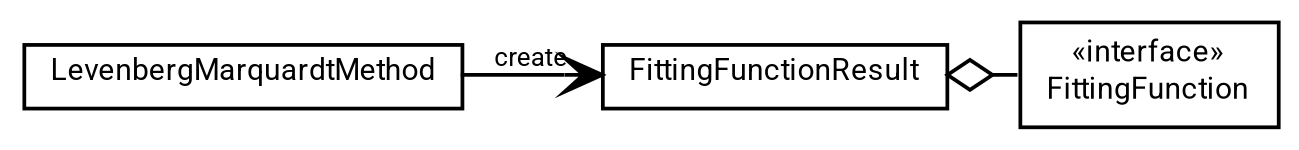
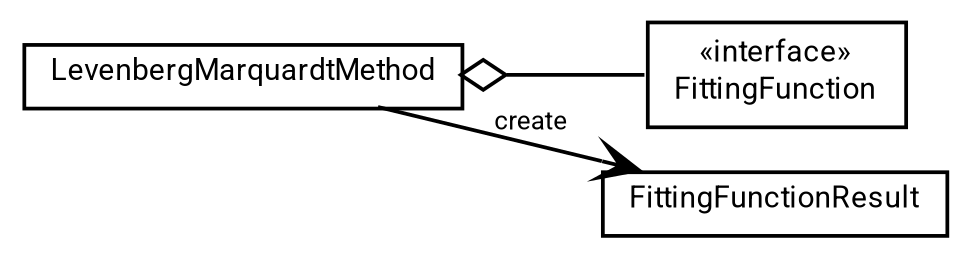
  digraph {
    nodesep=0.15
    rankdir=LR
    ranksep=0.25
    node [fontcolor=black fontname=Roboto fontsize=8 margin=0 shape=plaintext]
    edge [color=black fontname=Roboto fontsize=7 labelfontname=Roboto labelfontsize=7]
    n1 [height=0 label=<<table title="de.lmu.ifi.dbs.elki.math.linearalgebra.fitting.LevenbergMarquardtMethod" border="0" cellborder="1" cellspacing="0" cellpadding="2" href="LevenbergMarquardtMethod.html" target="_parent"> 		<tr><td><table border="0" cellspacing="0" cellpadding="1"> 		<tr><td align="center" balign="center"> <font face="Roboto">LevenbergMarquardtMethod</font> </td></tr> 		</table></td></tr> 		</table>> width=0]
    n2 [height=0 label=<<table title="de.lmu.ifi.dbs.elki.math.linearalgebra.fitting.FittingFunction" border="0" cellborder="1" cellspacing="0" cellpadding="2" href="FittingFunction.html" target="_parent"> 		<tr><td><table border="0" cellspacing="0" cellpadding="1"> 		<tr><td align="center" balign="center"> &#171;interface&#187; </td></tr> 		<tr><td align="center" balign="center"> <font face="Roboto">FittingFunction</font> </td></tr> 		</table></td></tr> 		</table>> width=0]
    n3 [height=0 label=<<table title="de.lmu.ifi.dbs.elki.math.linearalgebra.fitting.FittingFunctionResult" border="0" cellborder="1" cellspacing="0" cellpadding="2" href="FittingFunctionResult.html" target="_parent"> 		<tr><td><table border="0" cellspacing="0" cellpadding="1"> 		<tr><td align="center" balign="center"> <font face="Roboto">FittingFunctionResult</font> </td></tr> 		</table></td></tr> 		</table>> width=0]
-   n3 -> n2 [arrowhead=none arrowtail=ediamond dir=back weight=4]
+   n1 -> n2 [arrowhead=none arrowtail=ediamond dir=back weight=4]
    n1 -> n3 [arrowhead=open label=create weight=1]
  }
